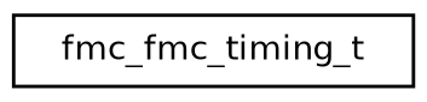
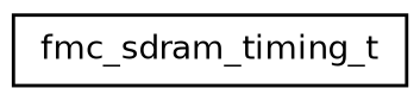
  digraph {
    rankdir=TB
-   n1 [color=black fillcolor=white fontname=Helvetica fontsize=10 height=0.2 label=fmc_fmc_timing_t shape=record style=filled width=0.4]
+   n1 [color=black fillcolor=white fontname=Helvetica fontsize=10 height=0.2 label=fmc_sdram_timing_t shape=record style=filled width=0.4]
  }
